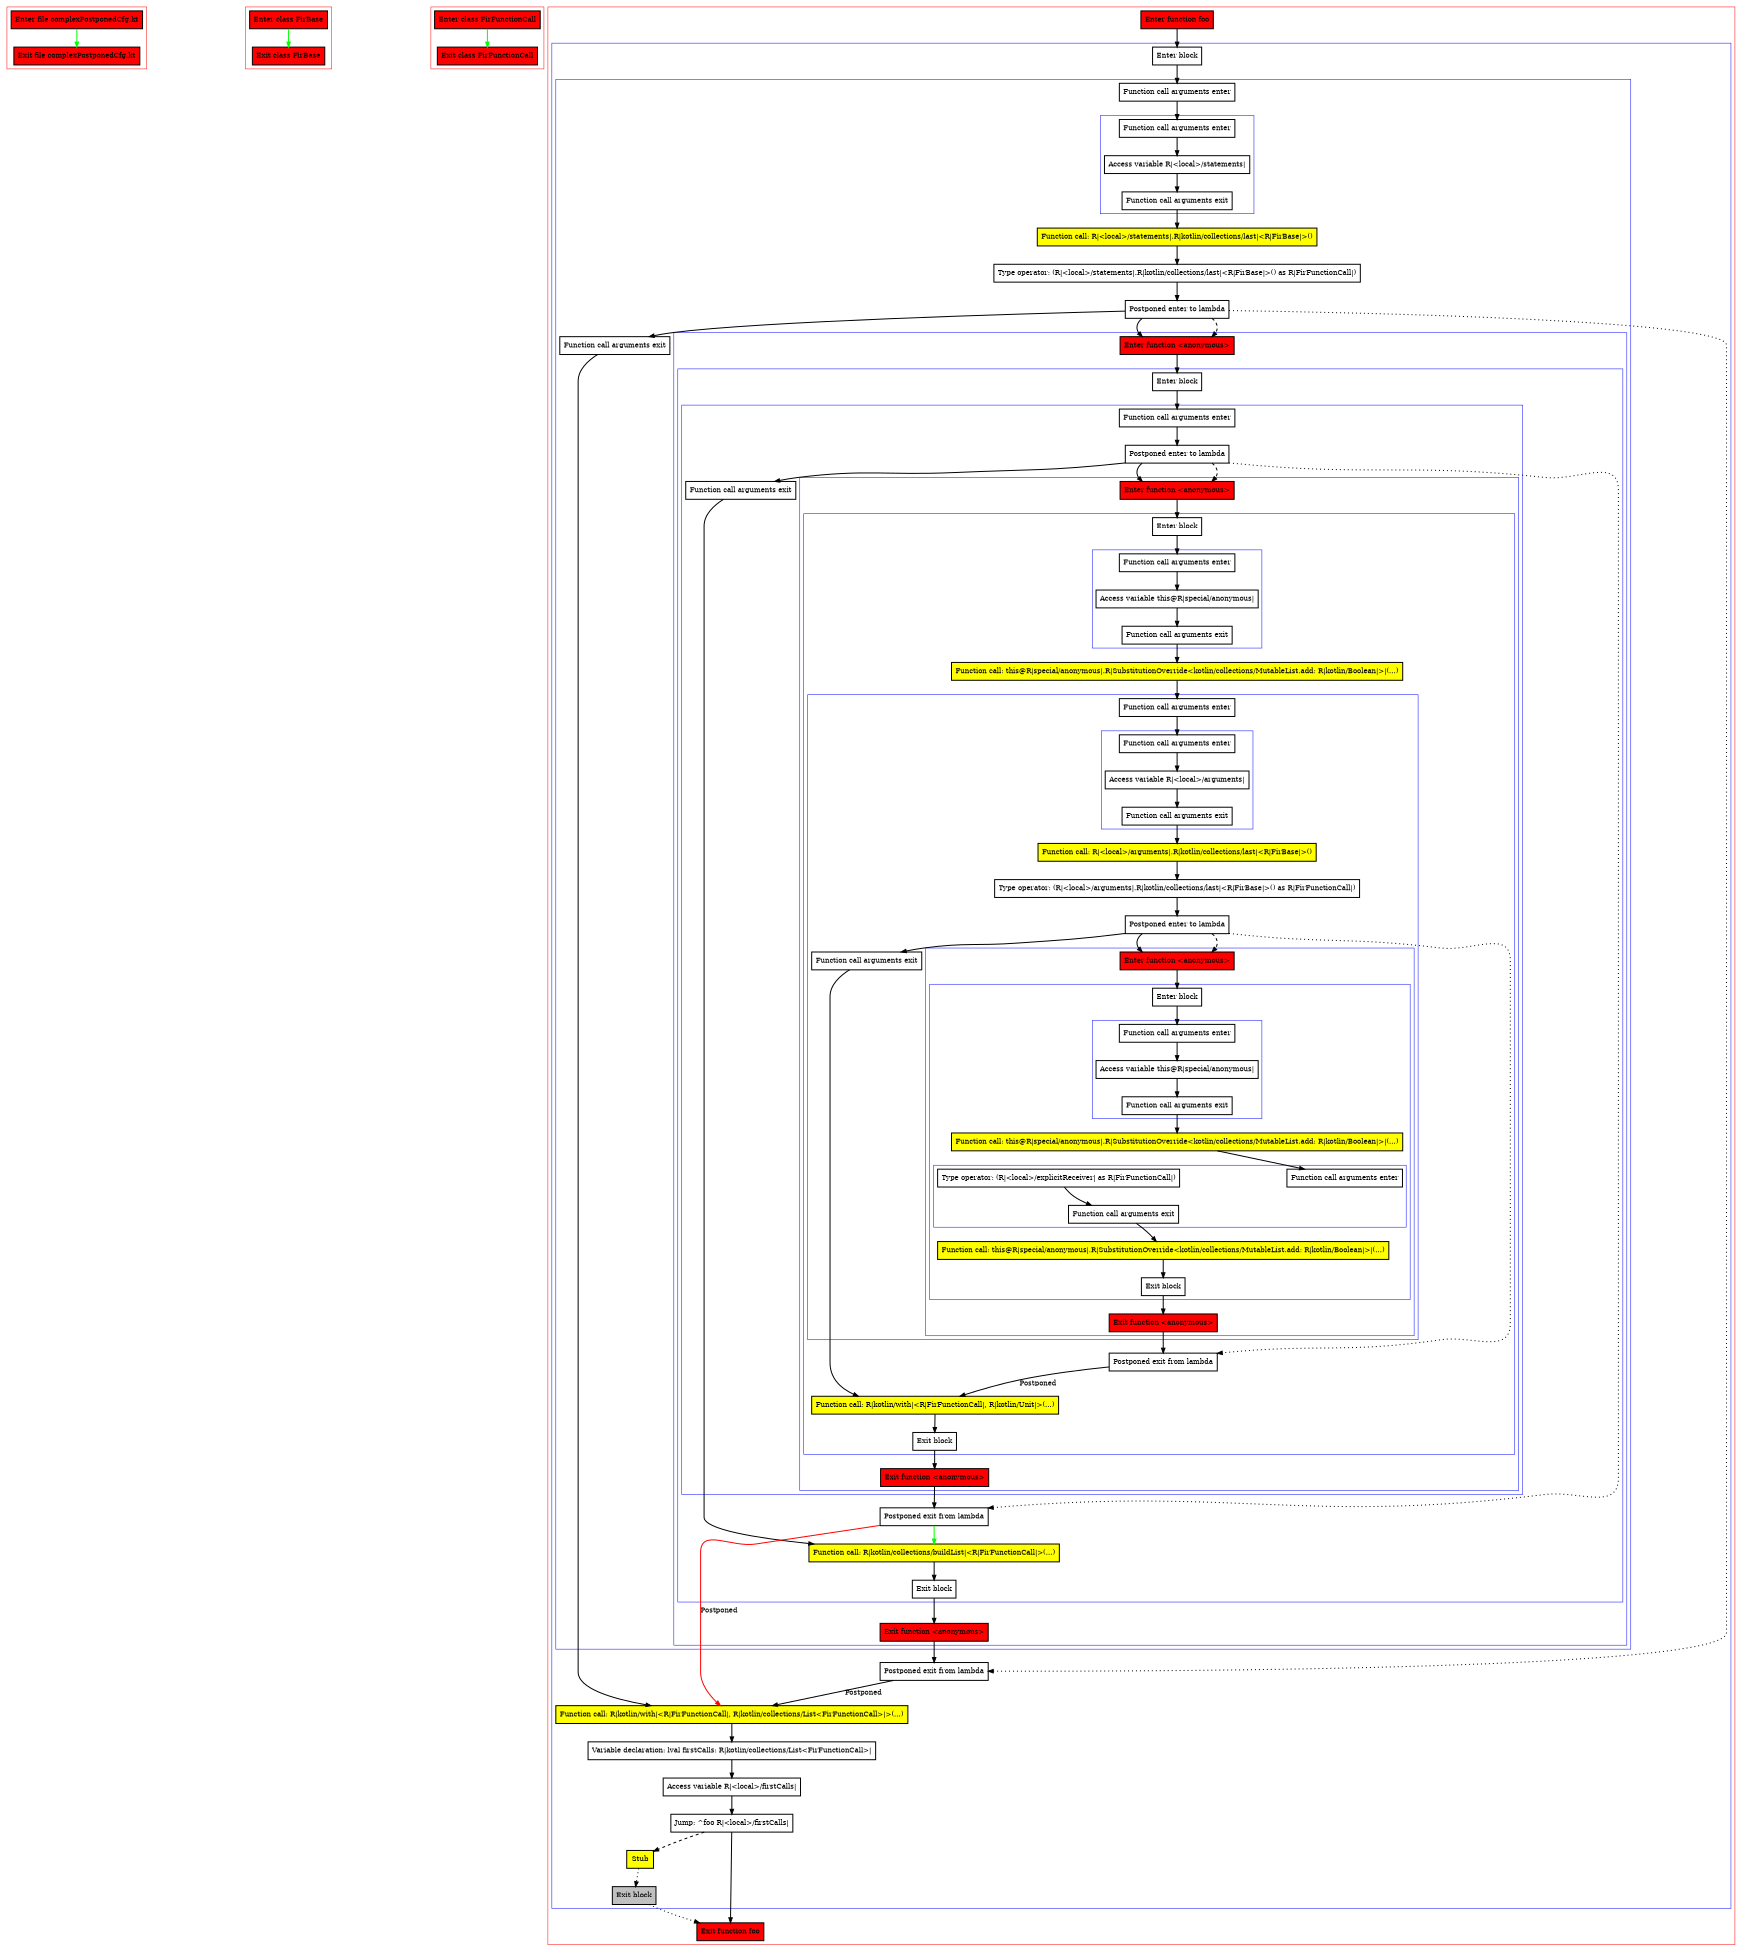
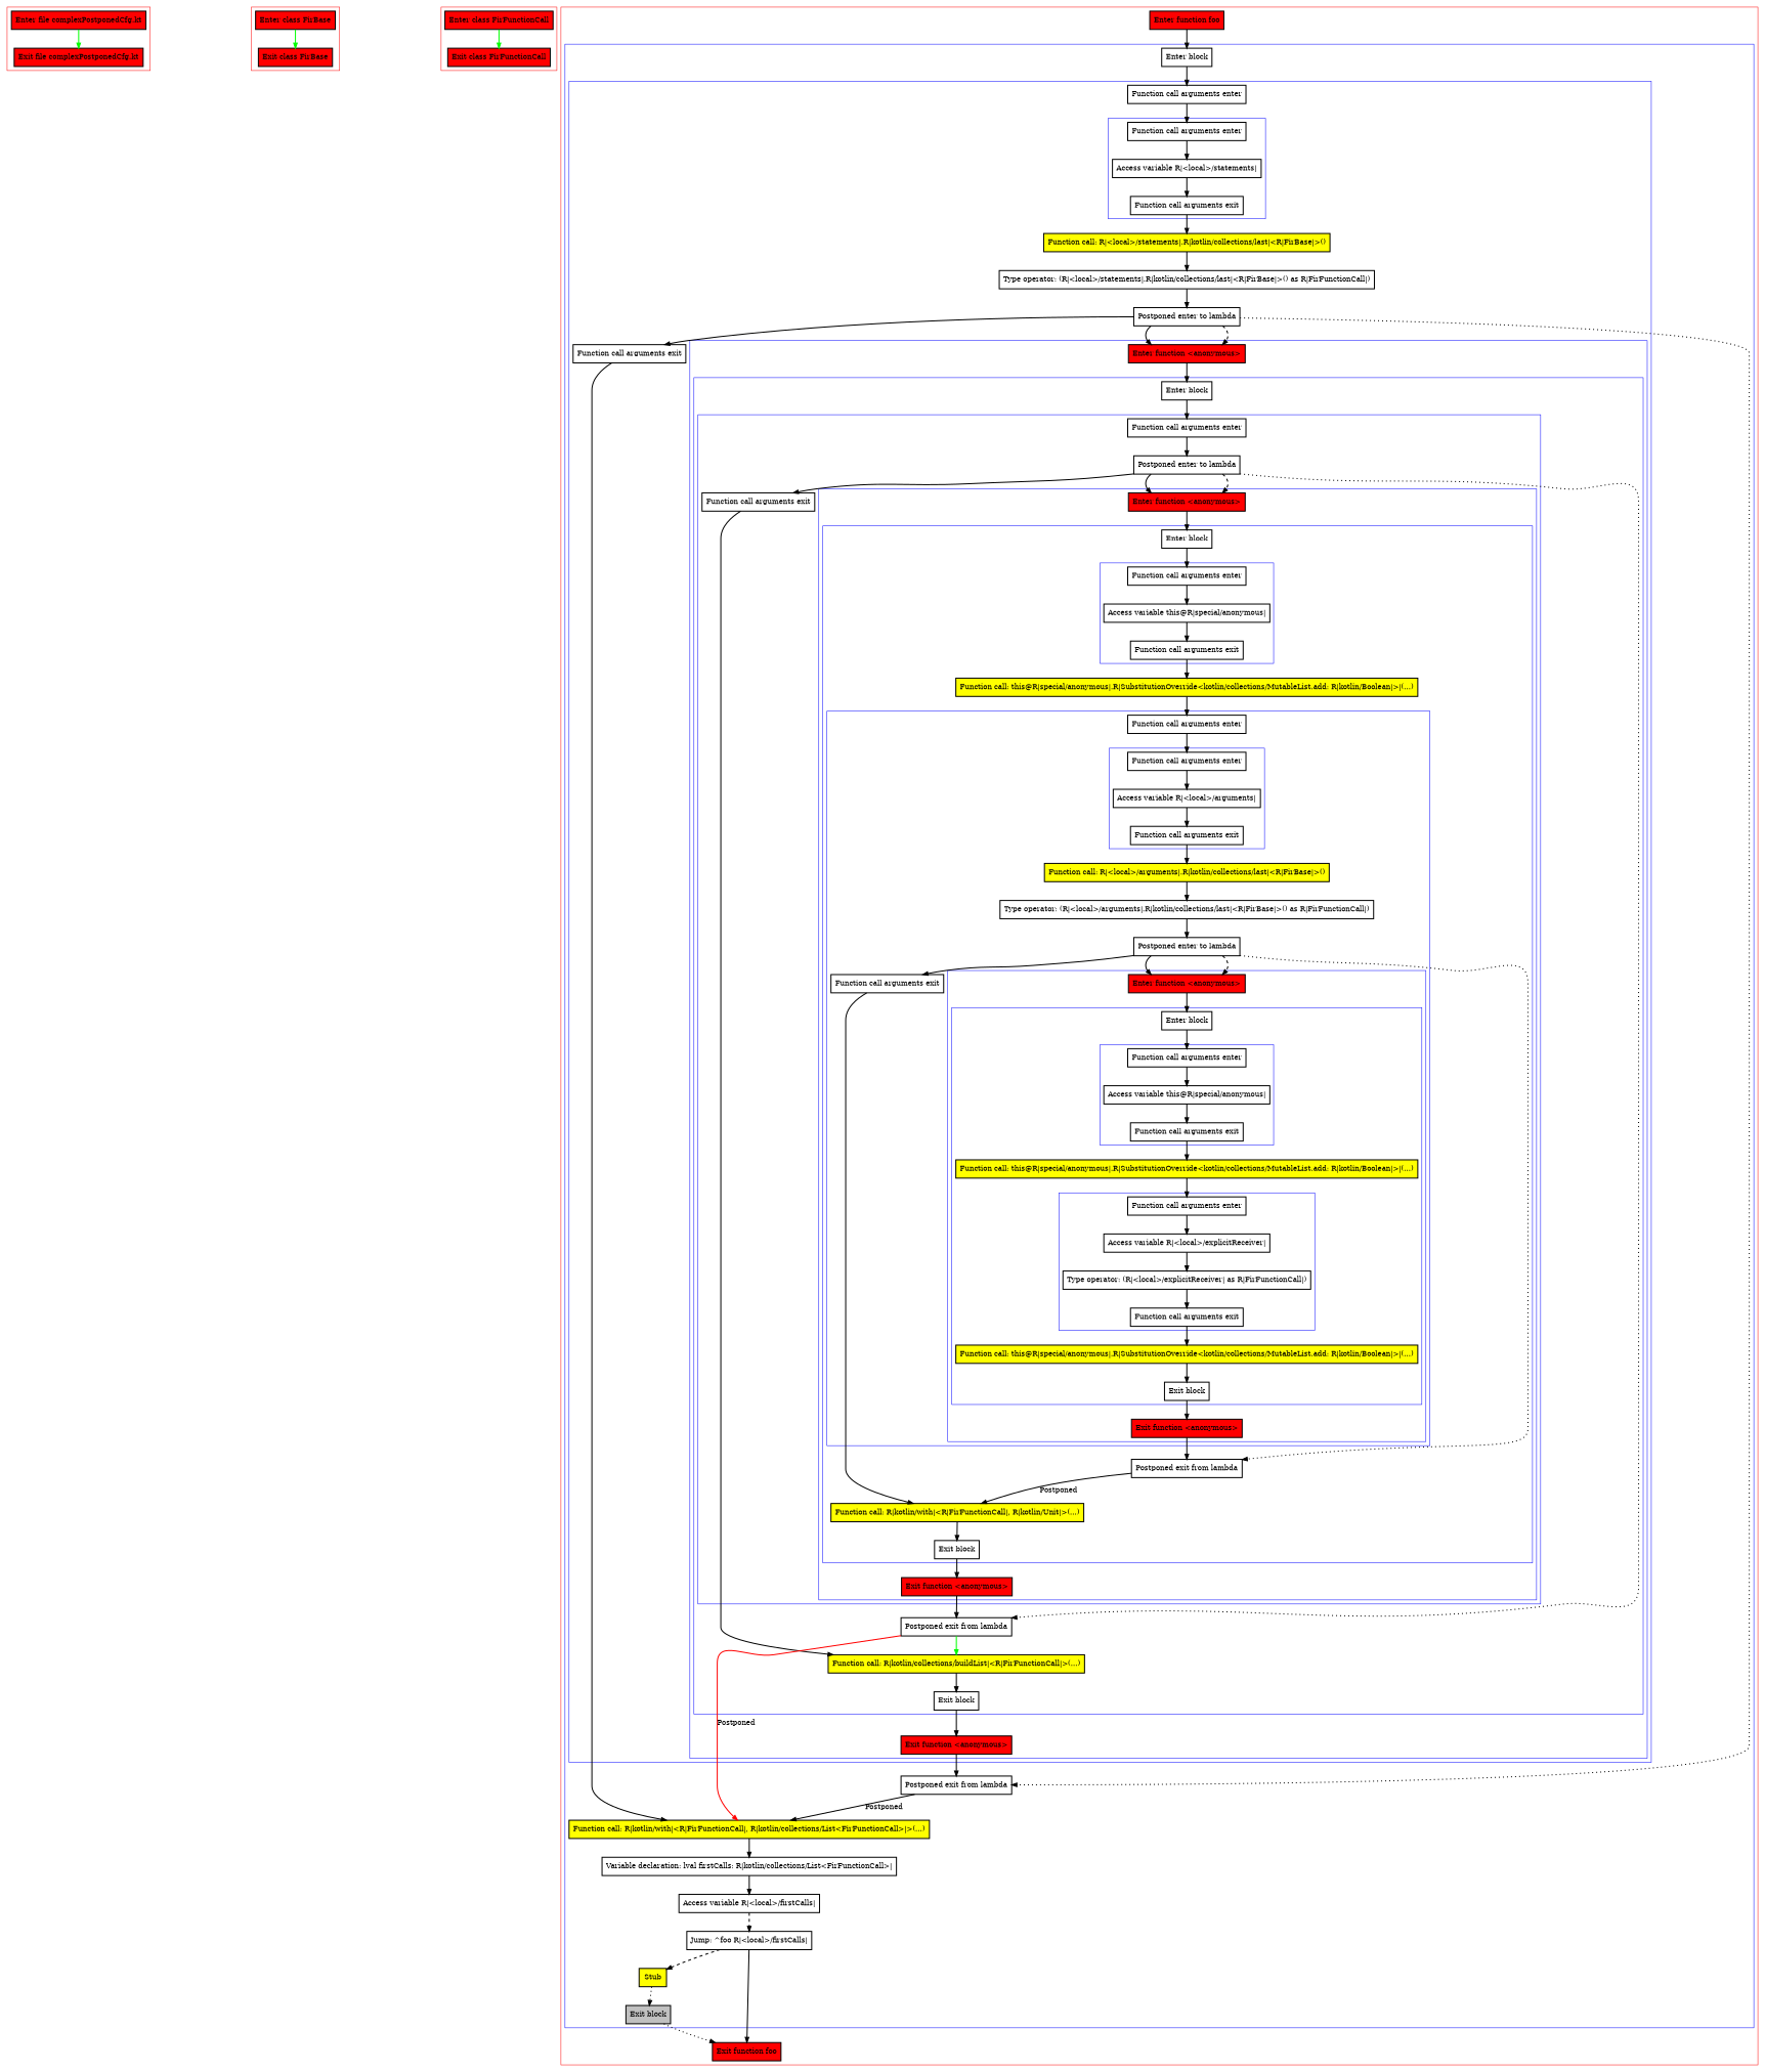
  digraph {
    nodesep=3
    node [penwidth=2 shape=box]
    edge [penwidth=2]
    n1 [fillcolor=red label="Enter file complexPostponedCfg.kt" style=filled]
    n2 [fillcolor=red label="Exit file complexPostponedCfg.kt" style=filled]
    n3 [fillcolor=red label="Enter class FirBase" style=filled]
    n4 [fillcolor=red label="Exit class FirBase" style=filled]
    n5 [fillcolor=red label="Enter class FirFunctionCall" style=filled]
    n6 [fillcolor=red label="Exit class FirFunctionCall" style=filled]
    n7 [label="Function call arguments enter"]
    n8 [label="Access variable R|<local>/statements|"]
    n9 [label="Function call arguments exit"]
    n10 [label="Function call arguments enter"]
    n11 [label="Access variable this@R|special/anonymous|"]
    n12 [label="Function call arguments exit"]
    n13 [label="Function call arguments enter"]
    n14 [label="Access variable R|<local>/arguments|"]
    n15 [label="Function call arguments exit"]
    n16 [label="Function call arguments enter"]
    n17 [label="Access variable this@R|special/anonymous|"]
    n18 [label="Function call arguments exit"]
    n19 [label="Function call arguments enter"]
+   n20 [label="Access variable R|<local>/explicitReceiver|"]
    n21 [label="Type operator: (R|<local>/explicitReceiver| as R|FirFunctionCall|)"]
    n22 [label="Function call arguments exit"]
    n23 [label="Enter block"]
    n24 [fillcolor=yellow label="Function call: this@R|special/anonymous|.R|SubstitutionOverride<kotlin/collections/MutableList.add: R|kotlin/Boolean|>|(...)" style=filled]
    n25 [fillcolor=yellow label="Function call: this@R|special/anonymous|.R|SubstitutionOverride<kotlin/collections/MutableList.add: R|kotlin/Boolean|>|(...)" style=filled]
    n26 [label="Exit block"]
    n27 [fillcolor=red label="Enter function <anonymous>" style=filled]
    n28 [fillcolor=red label="Exit function <anonymous>" style=filled]
    n29 [label="Function call arguments enter"]
    n30 [fillcolor=yellow label="Function call: R|<local>/arguments|.R|kotlin/collections/last|<R|FirBase|>()" style=filled]
    n31 [label="Type operator: (R|<local>/arguments|.R|kotlin/collections/last|<R|FirBase|>() as R|FirFunctionCall|)"]
    n32 [label="Postponed enter to lambda"]
    n33 [label="Function call arguments exit"]
    n34 [label="Enter block"]
    n35 [fillcolor=yellow label="Function call: this@R|special/anonymous|.R|SubstitutionOverride<kotlin/collections/MutableList.add: R|kotlin/Boolean|>|(...)" style=filled]
    n36 [label="Postponed exit from lambda"]
    n37 [fillcolor=yellow label="Function call: R|kotlin/with|<R|FirFunctionCall|, R|kotlin/Unit|>(...)" style=filled]
    n38 [label="Exit block"]
    n39 [fillcolor=red label="Enter function <anonymous>" style=filled]
    n40 [fillcolor=red label="Exit function <anonymous>" style=filled]
    n41 [label="Function call arguments enter"]
    n42 [label="Postponed enter to lambda"]
    n43 [label="Function call arguments exit"]
    n44 [label="Enter block"]
    n45 [label="Postponed exit from lambda"]
    n46 [fillcolor=yellow label="Function call: R|kotlin/collections/buildList|<R|FirFunctionCall|>(...)" style=filled]
    n47 [label="Exit block"]
    n48 [fillcolor=red label="Enter function <anonymous>" style=filled]
    n49 [fillcolor=red label="Exit function <anonymous>" style=filled]
    n50 [label="Function call arguments enter"]
    n51 [fillcolor=yellow label="Function call: R|<local>/statements|.R|kotlin/collections/last|<R|FirBase|>()" style=filled]
    n52 [label="Type operator: (R|<local>/statements|.R|kotlin/collections/last|<R|FirBase|>() as R|FirFunctionCall|)"]
    n53 [label="Postponed enter to lambda"]
    n54 [label="Function call arguments exit"]
    n55 [label="Enter block"]
    n56 [label="Postponed exit from lambda"]
    n57 [fillcolor=yellow label="Function call: R|kotlin/with|<R|FirFunctionCall|, R|kotlin/collections/List<FirFunctionCall>|>(...)" style=filled]
    n58 [label="Variable declaration: lval firstCalls: R|kotlin/collections/List<FirFunctionCall>|"]
    n59 [label="Access variable R|<local>/firstCalls|"]
    n60 [label="Jump: ^foo R|<local>/firstCalls|"]
    n61 [fillcolor=yellow label=Stub style=filled]
    n62 [fillcolor=gray label="Exit block" style=filled]
    n63 [fillcolor=red label="Enter function foo" style=filled]
    n64 [fillcolor=red label="Exit function foo" style=filled]
    subgraph cluster_1 {
      color=red
      n1
      n2
    }
    subgraph cluster_2 {
      color=red
      n3
      n4
    }
    subgraph cluster_3 {
      color=red
      n5
      n6
    }
    subgraph cluster_4 {
      color=red
      n63
      n64
      subgraph cluster_5 {
        color=blue
        n55
        n56
        n57
        n58
        n59
        n60
        n61
        n62
        subgraph cluster_6 {
          color=blue
          n50
          n51
          n52
          n53
          n54
          subgraph cluster_7 {
            color=blue
            n7
            n8
            n9
          }
          subgraph cluster_8 {
            color=blue
            n48
            n49
            subgraph cluster_9 {
              color=blue
              n44
              n45
              n46
              n47
              subgraph cluster_10 {
                color=blue
                n41
                n42
                n43
                subgraph cluster_11 {
                  color=blue
                  n39
                  n40
                  subgraph cluster_12 {
                    color=blue
                    n34
                    n35
                    n36
                    n37
                    n38
                    subgraph cluster_13 {
                      color=blue
                      n10
                      n11
                      n12
                    }
                    subgraph cluster_14 {
                      color=blue
                      n29
                      n30
                      n31
                      n32
                      n33
                      subgraph cluster_15 {
                        color=blue
                        n13
                        n14
                        n15
                      }
                      subgraph cluster_16 {
                        color=blue
                        n27
                        n28
                        subgraph cluster_17 {
                          color=blue
                          n23
                          n24
                          n25
                          n26
                          subgraph cluster_18 {
                            color=blue
                            n16
                            n17
                            n18
                          }
                          subgraph cluster_19 {
                            color=blue
                            n19
+                           n20
                            n21
                            n22
                          }
                        }
                      }
                    }
                  }
                }
              }
            }
          }
        }
      }
    }
    n1 -> n2 [color=green]
    n3 -> n4 [color=green]
    n5 -> n6 [color=green]
    n7 -> n8
    n8 -> n9
    n9 -> n51
    n10 -> n11
    n11 -> n12
    n12 -> n35
    n13 -> n14
    n14 -> n15
    n15 -> n30
    n16 -> n17
    n17 -> n18
    n18 -> n24
+   n19 -> n20
+   n20 -> n21
    n21 -> n22
    n22 -> n25
    n23 -> n16
    n24 -> n19
    n25 -> n26
    n26 -> n28
    n27 -> n23
    n28 -> n36
    n29 -> n13
    n30 -> n31
    n31 -> n32
    n32 -> n27
    n32 -> n27 [style=dashed]
    n32 -> n33
    n32 -> n36 [style=dotted]
    n33 -> n37
    n34 -> n10
    n35 -> n29
    n36 -> n37 [label=Postponed]
    n37 -> n38
    n38 -> n40
    n39 -> n34
    n40 -> n45
    n41 -> n42
    n42 -> n39
    n42 -> n39 [style=dashed]
    n42 -> n43
    n42 -> n45 [style=dotted]
    n43 -> n46
    n44 -> n41
    n45 -> n46 [color=green]
    n45 -> n57 [color=red label=Postponed]
    n46 -> n47
    n47 -> n49
    n48 -> n44
    n49 -> n56
    n50 -> n7
    n51 -> n52
    n52 -> n53
    n53 -> n48
    n53 -> n48 [style=dashed]
    n53 -> n54
    n53 -> n56 [style=dotted]
    n54 -> n57
    n55 -> n50
    n56 -> n57 [label=Postponed]
    n57 -> n58
    n58 -> n59
-   n59 -> n60
+   n59 -> n60 [style=dashed]
    n60 -> n61 [style=dashed]
    n60 -> n64
    n61 -> n62 [style=dotted]
    n62 -> n64 [style=dotted]
    n63 -> n55
  }
